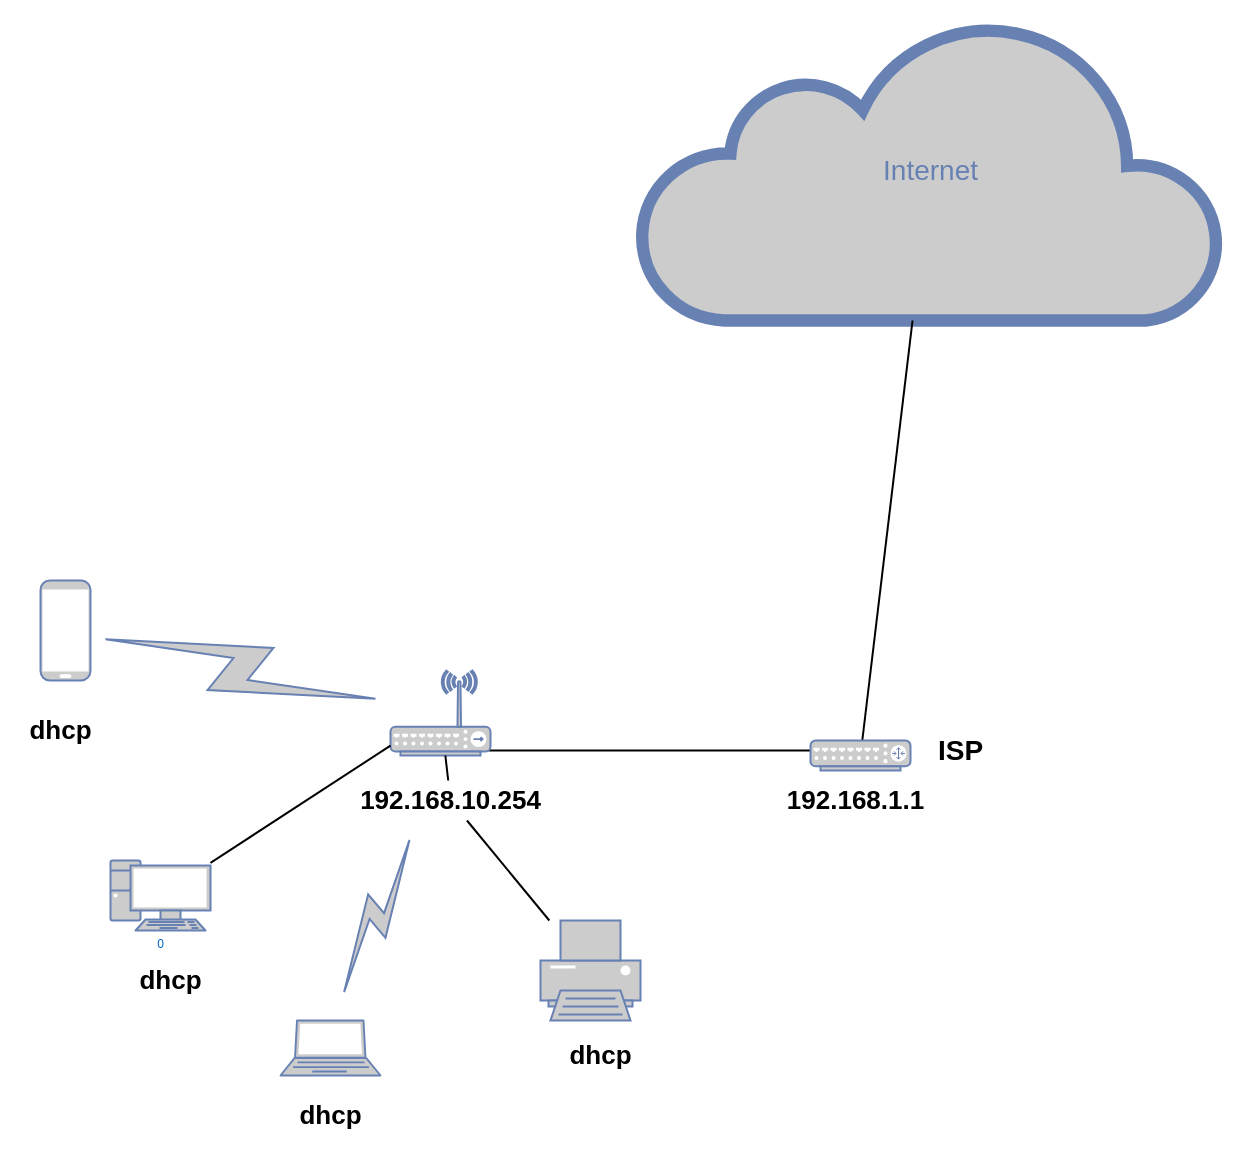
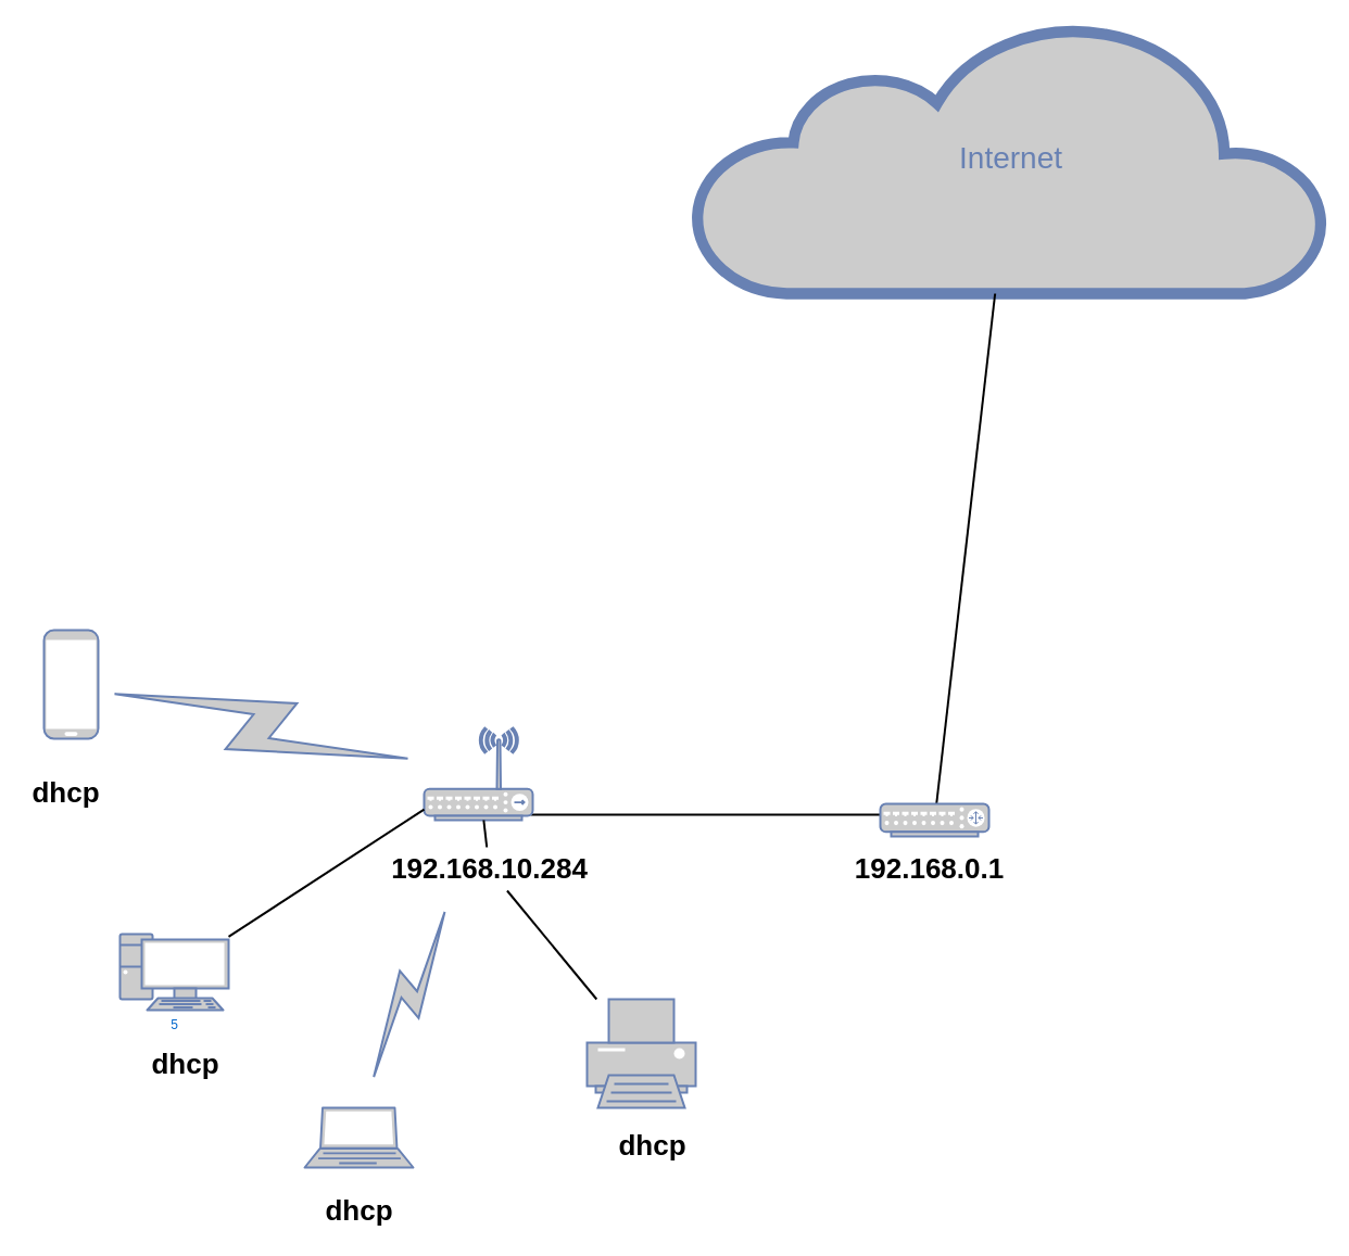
  <mxCell id="0" />
  <mxCell id="1" parent="0" />
  <mxCell id="2" style="edgeStyle=none;html=1;labelBackgroundColor=none;endArrow=none;endFill=0;strokeWidth=2;fontFamily=Verdana;fontSize=28;fontColor=#6881B3;exitX=0.98;exitY=0.94;exitDx=0;exitDy=0;exitPerimeter=0;" parent="1" source="5" edge="1"><mxGeometry relative="1" as="geometry"><mxPoint x="820" y="750" as="targetPoint" /><mxPoint x="1300" y="757" as="sourcePoint" /></mxGeometry></mxCell>
- <mxCell id="3" value="0" style="fontColor=#0066CC;verticalAlign=top;verticalLabelPosition=bottom;labelPosition=center;align=center;html=1;fillColor=#CCCCCC;strokeColor=#6881B3;gradientColor=none;gradientDirection=north;strokeWidth=2;shape=mxgraph.networks.pc;rounded=0;shadow=0;comic=0;" parent="1" vertex="1"><mxGeometry x="110" y="860" width="100" height="70" as="geometry" /></mxCell>
+ <mxCell id="3" value="5" style="fontColor=#0066CC;verticalAlign=top;verticalLabelPosition=bottom;labelPosition=center;align=center;html=1;fillColor=#CCCCCC;strokeColor=#6881B3;gradientColor=none;gradientDirection=north;strokeWidth=2;shape=mxgraph.networks.pc;rounded=0;shadow=0;comic=0;" parent="1" vertex="1"><mxGeometry x="110" y="860" width="100" height="70" as="geometry" /></mxCell>
  <mxCell id="4" value="" style="fontColor=#0066CC;verticalAlign=top;verticalLabelPosition=bottom;labelPosition=center;align=center;html=1;fillColor=#CCCCCC;strokeColor=#6881B3;gradientColor=none;gradientDirection=north;strokeWidth=2;shape=mxgraph.networks.printer;rounded=0;shadow=0;comic=0;" parent="1" vertex="1"><mxGeometry x="540" y="920" width="100" height="100" as="geometry" /></mxCell>
  <mxCell id="5" value="" style="fontColor=#0066CC;verticalAlign=top;verticalLabelPosition=bottom;labelPosition=center;align=center;html=1;fillColor=#CCCCCC;strokeColor=#6881B3;gradientColor=none;gradientDirection=north;strokeWidth=2;shape=mxgraph.networks.wireless_hub;rounded=0;shadow=0;comic=0;" parent="1" vertex="1"><mxGeometry x="390" y="670" width="100" height="85" as="geometry" /></mxCell>
  <mxCell id="6" style="edgeStyle=none;html=1;labelBackgroundColor=none;endArrow=none;endFill=0;strokeWidth=2;fontFamily=Verdana;fontSize=15;fontColor=#036897;" parent="1" source="3" target="5" edge="1"><mxGeometry relative="1" as="geometry" /></mxCell>
  <mxCell id="7" style="edgeStyle=none;html=1;labelBackgroundColor=none;endArrow=none;endFill=0;strokeWidth=2;fontFamily=Verdana;fontSize=15;fontColor=#036897;startArrow=none;" parent="1" source="19" target="5" edge="1"><mxGeometry relative="1" as="geometry" /></mxCell>
  <mxCell id="8" value="" style="html=1;fillColor=#CCCCCC;strokeColor=#6881B3;gradientColor=none;gradientDirection=north;strokeWidth=2;shape=mxgraph.networks.comm_link_edge;html=1;labelBackgroundColor=none;endArrow=none;endFill=0;fontFamily=Verdana;fontSize=20;" parent="1" source="5" target="9" edge="1"><mxGeometry width="100" height="100" relative="1" as="geometry"><mxPoint x="620" y="770" as="sourcePoint" /><mxPoint x="323" y="683" as="targetPoint" /></mxGeometry></mxCell>
  <mxCell id="9" value="" style="fontColor=#0066CC;verticalAlign=top;verticalLabelPosition=bottom;labelPosition=center;align=center;html=1;fillColor=#CCCCCC;strokeColor=#6881B3;gradientColor=none;gradientDirection=north;strokeWidth=2;shape=mxgraph.networks.mobile;rounded=0;shadow=0;comic=0;" parent="1" vertex="1"><mxGeometry x="40" y="580" width="50" height="100" as="geometry" /></mxCell>
- <mxCell id="10" value="Internet" style="html=1;fillColor=#CCCCCC;strokeColor=#6881B3;gradientColor=none;gradientDirection=north;strokeWidth=2;shape=mxgraph.networks.cloud;fontColor=#6881B3;rounded=0;shadow=0;comic=0;align=center;fontSize=28;" parent="1" vertex="1"><mxGeometry x="640" y="20" width="580" height="300" as="geometry" /></mxCell>
+ <mxCell id="10" value="Internet" style="html=1;fillColor=#CCCCCC;strokeColor=#6881B3;gradientColor=none;gradientDirection=north;strokeWidth=2;shape=mxgraph.networks.cloud;fontColor=#6881B3;rounded=0;shadow=0;comic=0;align=center;fontSize=28;" parent="1" vertex="1"><mxGeometry x="640" y="20" width="580" height="250" as="geometry" /></mxCell>
  <mxCell id="11" style="edgeStyle=none;html=1;labelBackgroundColor=none;endArrow=none;endFill=0;strokeWidth=2;fontFamily=Verdana;fontSize=28;fontColor=#6881B3;" parent="1" source="12" target="10" edge="1"><mxGeometry relative="1" as="geometry" /></mxCell>
  <mxCell id="12" value="" style="fontColor=#0066CC;verticalAlign=top;verticalLabelPosition=bottom;labelPosition=center;align=center;html=1;fillColor=#CCCCCC;strokeColor=#6881B3;gradientColor=none;gradientDirection=north;strokeWidth=2;shape=mxgraph.networks.router;rounded=0;shadow=0;comic=0;" parent="1" vertex="1"><mxGeometry x="810" y="740" width="100" height="30" as="geometry" /></mxCell>
  <mxCell id="13" value="" style="fontColor=#0066CC;verticalAlign=top;verticalLabelPosition=bottom;labelPosition=center;align=center;html=1;outlineConnect=0;fillColor=#CCCCCC;strokeColor=#6881B3;gradientColor=none;gradientDirection=north;strokeWidth=2;shape=mxgraph.networks.laptop;" vertex="1" parent="1"><mxGeometry x="280" y="1020" width="100" height="55" as="geometry" /></mxCell>
  <mxCell id="14" value="" style="html=1;fillColor=#CCCCCC;strokeColor=#6881B3;gradientColor=none;gradientDirection=north;strokeWidth=2;shape=mxgraph.networks.comm_link_edge;html=1;labelBackgroundColor=none;endArrow=none;endFill=0;fontFamily=Verdana;fontSize=20;exitX=0.313;exitY=1.279;exitDx=0;exitDy=0;exitPerimeter=0;" edge="1" parent="1" source="19"><mxGeometry width="100" height="100" relative="1" as="geometry"><mxPoint x="430" y="780" as="sourcePoint" /><mxPoint x="340" y="1000" as="targetPoint" /></mxGeometry></mxCell>
  <mxCell id="15" value="&lt;b style=&quot;font-size: 26px;&quot;&gt;&lt;font style=&quot;font-size: 26px;&quot;&gt;dhcp&lt;/font&gt;&lt;/b&gt;" style="text;html=1;align=center;verticalAlign=middle;resizable=0;points=[];autosize=1;strokeColor=none;fillColor=none;fontSize=26;" vertex="1" parent="1"><mxGeometry x="130" y="960" width="80" height="40" as="geometry" /></mxCell>
  <mxCell id="16" value="&lt;b style=&quot;font-size: 26px;&quot;&gt;&lt;font style=&quot;font-size: 26px;&quot;&gt;dhcp&lt;/font&gt;&lt;/b&gt;" style="text;html=1;align=center;verticalAlign=middle;resizable=0;points=[];autosize=1;strokeColor=none;fillColor=none;fontSize=26;" vertex="1" parent="1"><mxGeometry x="290" y="1095" width="80" height="40" as="geometry" /></mxCell>
  <mxCell id="17" value="&lt;b style=&quot;font-size: 26px;&quot;&gt;&lt;font style=&quot;font-size: 26px;&quot;&gt;dhcp&lt;/font&gt;&lt;/b&gt;" style="text;html=1;align=center;verticalAlign=middle;resizable=0;points=[];autosize=1;strokeColor=none;fillColor=none;fontSize=26;" vertex="1" parent="1"><mxGeometry x="20" y="710" width="80" height="40" as="geometry" /></mxCell>
  <mxCell id="18" value="&lt;b style=&quot;font-size: 26px;&quot;&gt;&lt;font style=&quot;font-size: 26px;&quot;&gt;dhcp&lt;/font&gt;&lt;/b&gt;" style="text;html=1;align=center;verticalAlign=middle;resizable=0;points=[];autosize=1;strokeColor=none;fillColor=none;fontSize=26;" vertex="1" parent="1"><mxGeometry x="560" y="1035" width="80" height="40" as="geometry" /></mxCell>
- <mxCell id="19" value="&lt;b style=&quot;font-size: 26px&quot;&gt;&lt;font style=&quot;font-size: 26px&quot;&gt;192.168.10.254&lt;/font&gt;&lt;/b&gt;" style="text;html=1;align=center;verticalAlign=middle;resizable=0;points=[];autosize=1;strokeColor=none;fillColor=none;fontSize=26;" vertex="1" parent="1"><mxGeometry x="350" y="780" width="200" height="40" as="geometry" /></mxCell>
+ <mxCell id="19" value="&lt;b style=&quot;font-size: 26px&quot;&gt;&lt;font style=&quot;font-size: 26px&quot;&gt;192.168.10.284&lt;/font&gt;&lt;/b&gt;" style="text;html=1;align=center;verticalAlign=middle;resizable=0;points=[];autosize=1;strokeColor=none;fillColor=none;fontSize=26;" vertex="1" parent="1"><mxGeometry x="350" y="780" width="200" height="40" as="geometry" /></mxCell>
  <mxCell id="20" value="" style="edgeStyle=none;html=1;labelBackgroundColor=none;endArrow=none;endFill=0;strokeWidth=2;fontFamily=Verdana;fontSize=15;fontColor=#036897;" edge="1" parent="1" source="4" target="19"><mxGeometry relative="1" as="geometry"><mxPoint x="560.874" y="920" as="sourcePoint" /><mxPoint x="464.757" y="755" as="targetPoint" /></mxGeometry></mxCell>
- <mxCell id="21" value="&lt;b style=&quot;font-size: 26px&quot;&gt;&lt;font style=&quot;font-size: 26px&quot;&gt;192.168.1.1&lt;/font&gt;&lt;/b&gt;" style="text;html=1;align=center;verticalAlign=middle;resizable=0;points=[];autosize=1;strokeColor=none;fillColor=none;fontSize=26;" vertex="1" parent="1"><mxGeometry x="780" y="780" width="150" height="40" as="geometry" /></mxCell>
- <mxCell id="22" value="&lt;b&gt;&lt;font style=&quot;font-size: 28px&quot;&gt;ISP&lt;/font&gt;&lt;/b&gt;" style="text;html=1;align=center;verticalAlign=middle;resizable=0;points=[];autosize=1;strokeColor=none;fillColor=none;fontSize=26;" vertex="1" parent="1"><mxGeometry x="930" y="730" width="60" height="40" as="geometry" /></mxCell>
+ <mxCell id="21" value="&lt;b style=&quot;font-size: 26px&quot;&gt;&lt;font style=&quot;font-size: 26px&quot;&gt;192.168.0.1&lt;/font&gt;&lt;/b&gt;" style="text;html=1;align=center;verticalAlign=middle;resizable=0;points=[];autosize=1;strokeColor=none;fillColor=none;fontSize=26;" vertex="1" parent="1"><mxGeometry x="780" y="780" width="150" height="40" as="geometry" /></mxCell>
